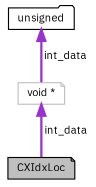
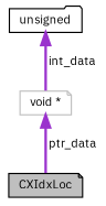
  digraph {
    fontname="IBM Plex Sans"
    node [color=black fontname="IBM Plex Sans" fontsize=10 shape=note]
    edge [color=darkorchid3 dir=back fontname="IBM Plex Sans" fontsize=10 labelfontname=Helvetica labelfontsize=10 style=bold]
    n1 [fillcolor=grey75 fontcolor=black height=0.2 label=CXIdxLoc style=filled width=0.4]
    n2 [height=0.2 label=unsigned shape=folder width=0.4]
    n3 [color=grey75 height=0.2 label="void *" width=0.4]
    n2 -> n3 [label=" int_data"]
-   n3 -> n1 [label=" int_data"]
+   n3 -> n1 [label=" ptr_data"]
  }
